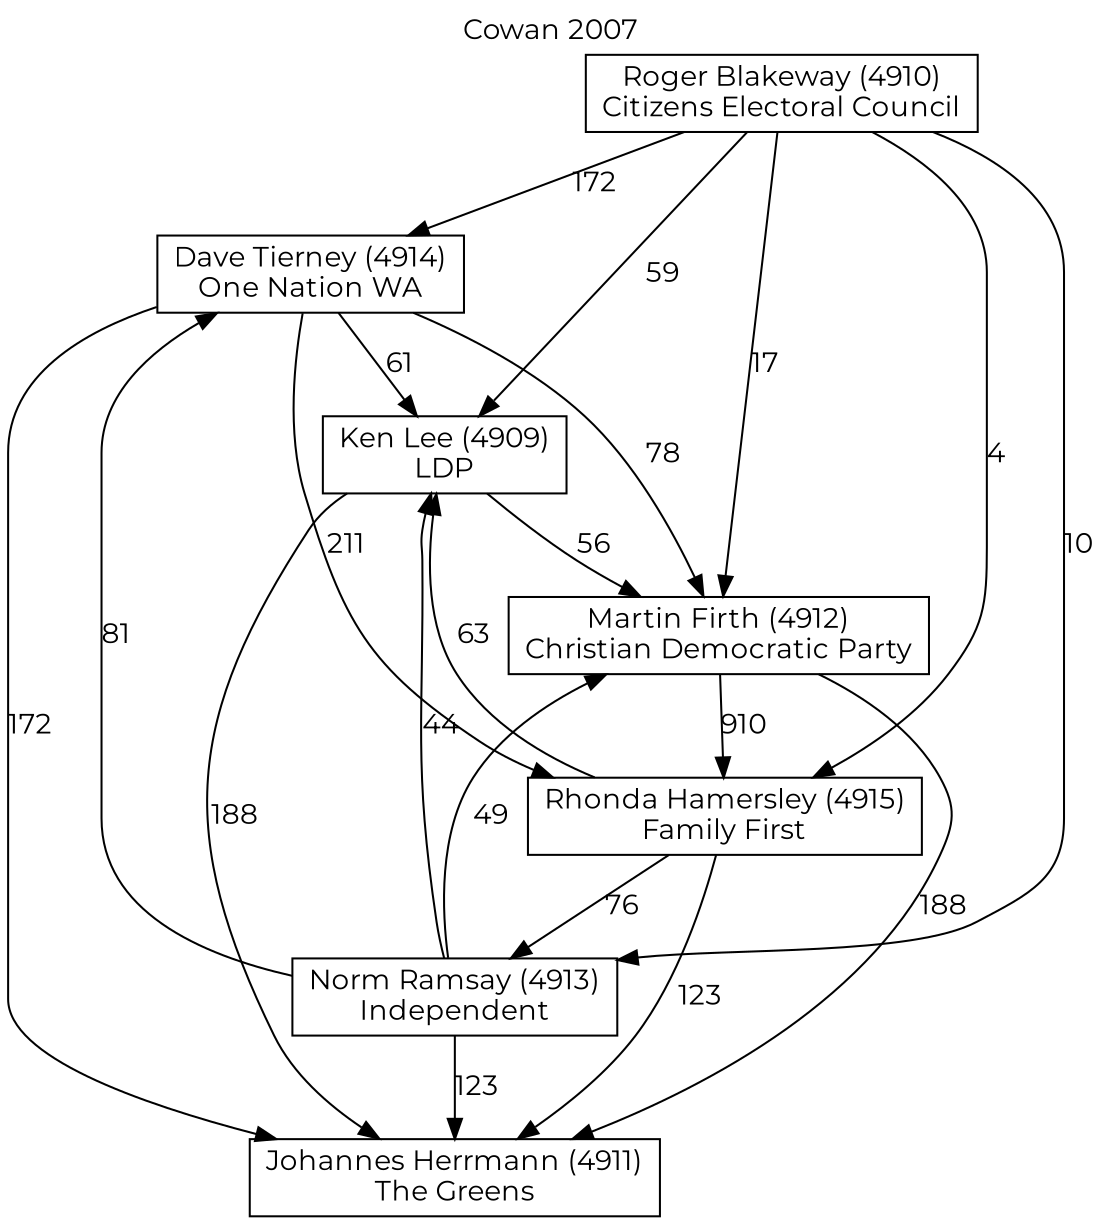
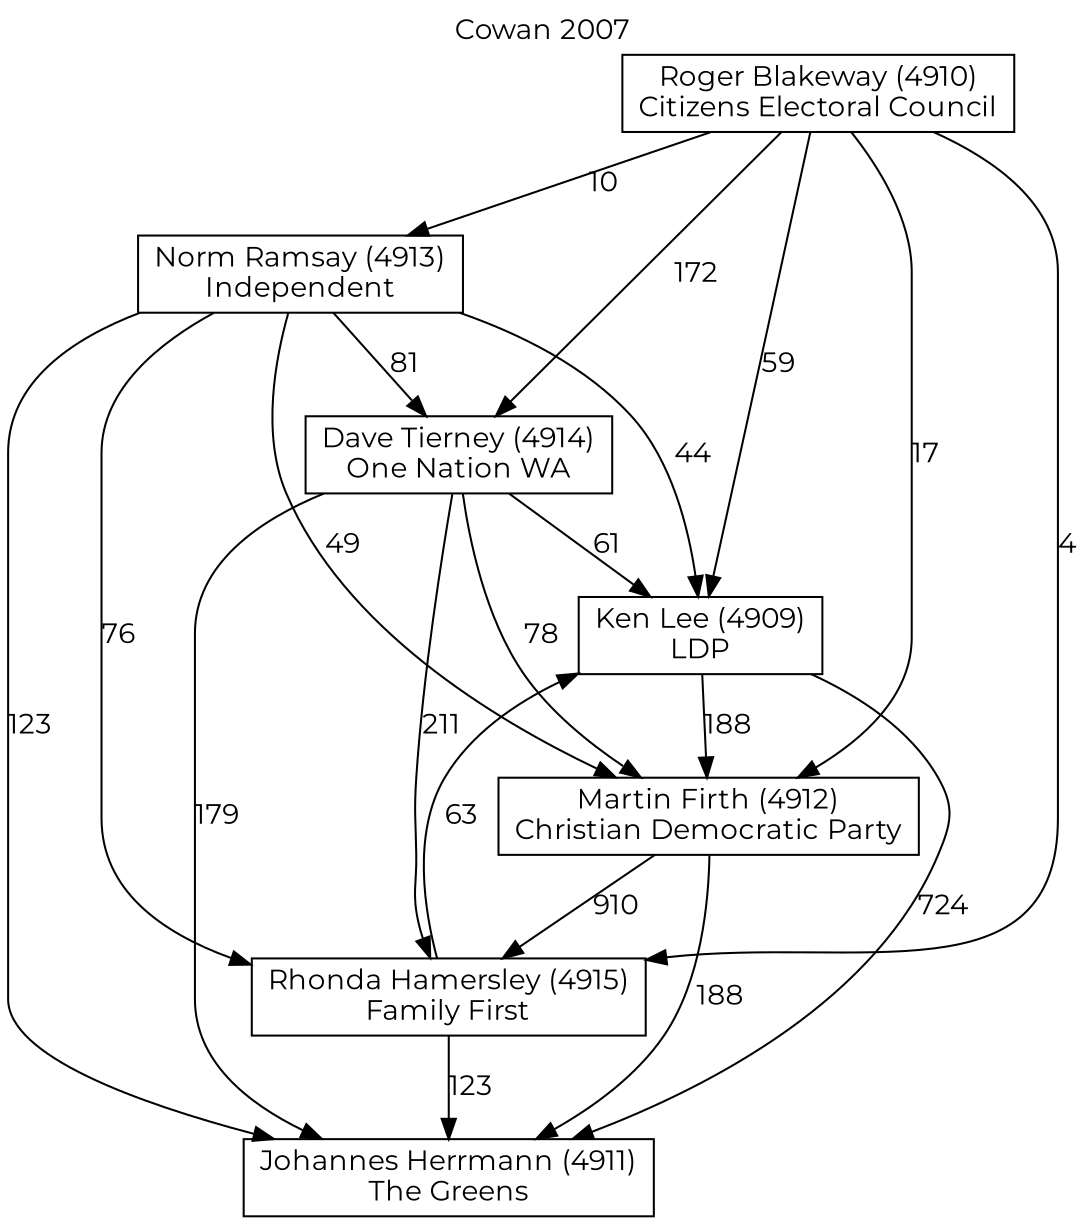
  digraph {
    fontname=Montserrat
    label="Cowan 2007"
    labelloc=t
    mclimit=10
    node [fontname=Montserrat shape=box]
    edge [fontname=Montserrat]
    n1 [label="Dave Tierney (4914)\nOne Nation WA"]
    n2 [label="Johannes Herrmann (4911)\nThe Greens"]
    n3 [label="Ken Lee (4909)\nLDP"]
    n4 [label="Martin Firth (4912)\nChristian Democratic Party"]
    n5 [label="Rhonda Hamersley (4915)\nFamily First"]
    n6 [label="Norm Ramsay (4913)\nIndependent"]
    n7 [label="Roger Blakeway (4910)\nCitizens Electoral Council"]
-   n1 -> n2 [label=172]
+   n1 -> n2 [label=179]
    n1 -> n3 [label=61]
    n1 -> n4 [label=78]
    n1 -> n5 [label=211]
-   n3 -> n2 [label=188]
-   n3 -> n4 [label=56]
+   n3 -> n2 [label=724]
+   n3 -> n4 [label=188]
    n4 -> n2 [label=188]
    n4 -> n5 [label=910]
    n5 -> n2 [label=123]
    n5 -> n3 [label=63]
    n6 -> n1 [label=81]
    n6 -> n2 [label=123]
    n6 -> n3 [label=44]
    n6 -> n4 [label=49]
-   n5 -> n6 [label=76]
+   n6 -> n5 [label=76]
    n7 -> n1 [label=172]
    n7 -> n3 [label=59]
    n7 -> n4 [label=17]
    n7 -> n5 [label=4]
    n7 -> n6 [label=10]
  }
